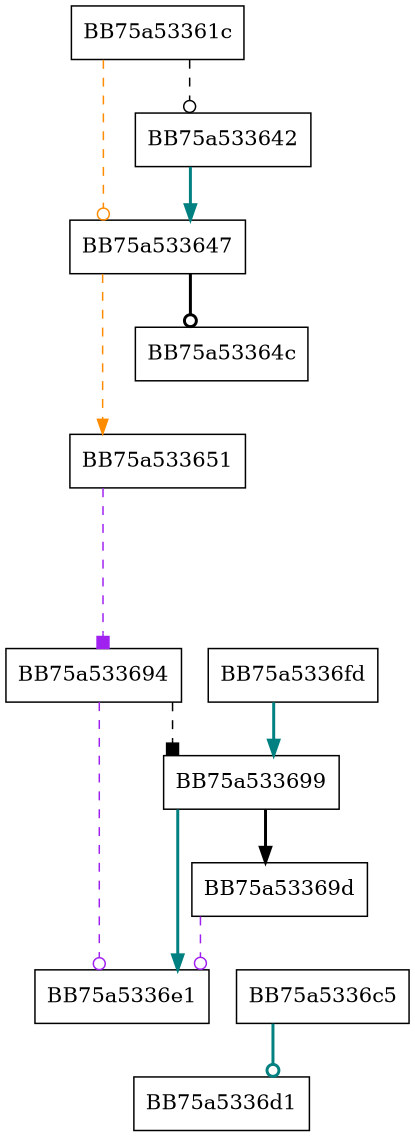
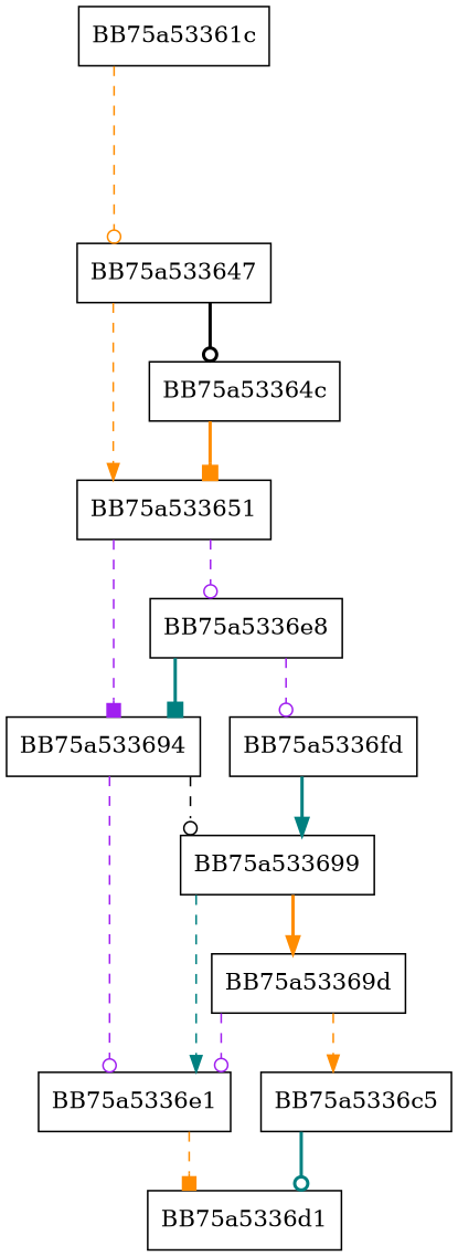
  digraph {
    splines=ortho
    node [shape=box]
    edge [arrowhead=odot color=darkorange style=dashed]
    BB75a53361c
    BB75a533647
-   BB75a533642
    BB75a533651
    BB75a53364c
+   BB75a5336e8
    BB75a533694
    BB75a5336fd
    BB75a5336e1
    BB75a533699
    BB75a5336d1
    BB75a53369d
    BB75a5336c5
    BB75a53361c -> BB75a533647
-   BB75a53361c -> BB75a533642 [color=black]
    BB75a533647 -> BB75a533651 [arrowhead=normal]
    BB75a533647 -> BB75a53364c [color=black style=bold]
-   BB75a533642 -> BB75a533647 [arrowhead=normal color=teal style=bold]
+   BB75a533651 -> BB75a5336e8 [color=purple]
    BB75a533651 -> BB75a533694 [arrowhead=box color=purple]
+   BB75a53364c -> BB75a533651 [arrowhead=box style=bold]
+   BB75a5336e8 -> BB75a533694 [arrowhead=box color=teal style=bold]
+   BB75a5336e8 -> BB75a5336fd [color=purple]
    BB75a533694 -> BB75a5336e1 [color=purple]
-   BB75a533694 -> BB75a533699 [arrowhead=box color=black]
+   BB75a533694 -> BB75a533699 [color=black]
    BB75a5336fd -> BB75a533699 [arrowhead=normal color=teal style=bold]
-   BB75a533699 -> BB75a5336e1 [arrowhead=normal color=teal style=bold]
-   BB75a533699 -> BB75a53369d [arrowhead=normal color=black style=bold]
+   BB75a5336e1 -> BB75a5336d1 [arrowhead=box]
+   BB75a533699 -> BB75a5336e1 [arrowhead=normal color=teal]
+   BB75a533699 -> BB75a53369d [arrowhead=normal style=bold]
    BB75a53369d -> BB75a5336e1 [color=purple]
+   BB75a53369d -> BB75a5336c5 [arrowhead=normal]
    BB75a5336c5 -> BB75a5336d1 [color=teal style=bold]
  }
